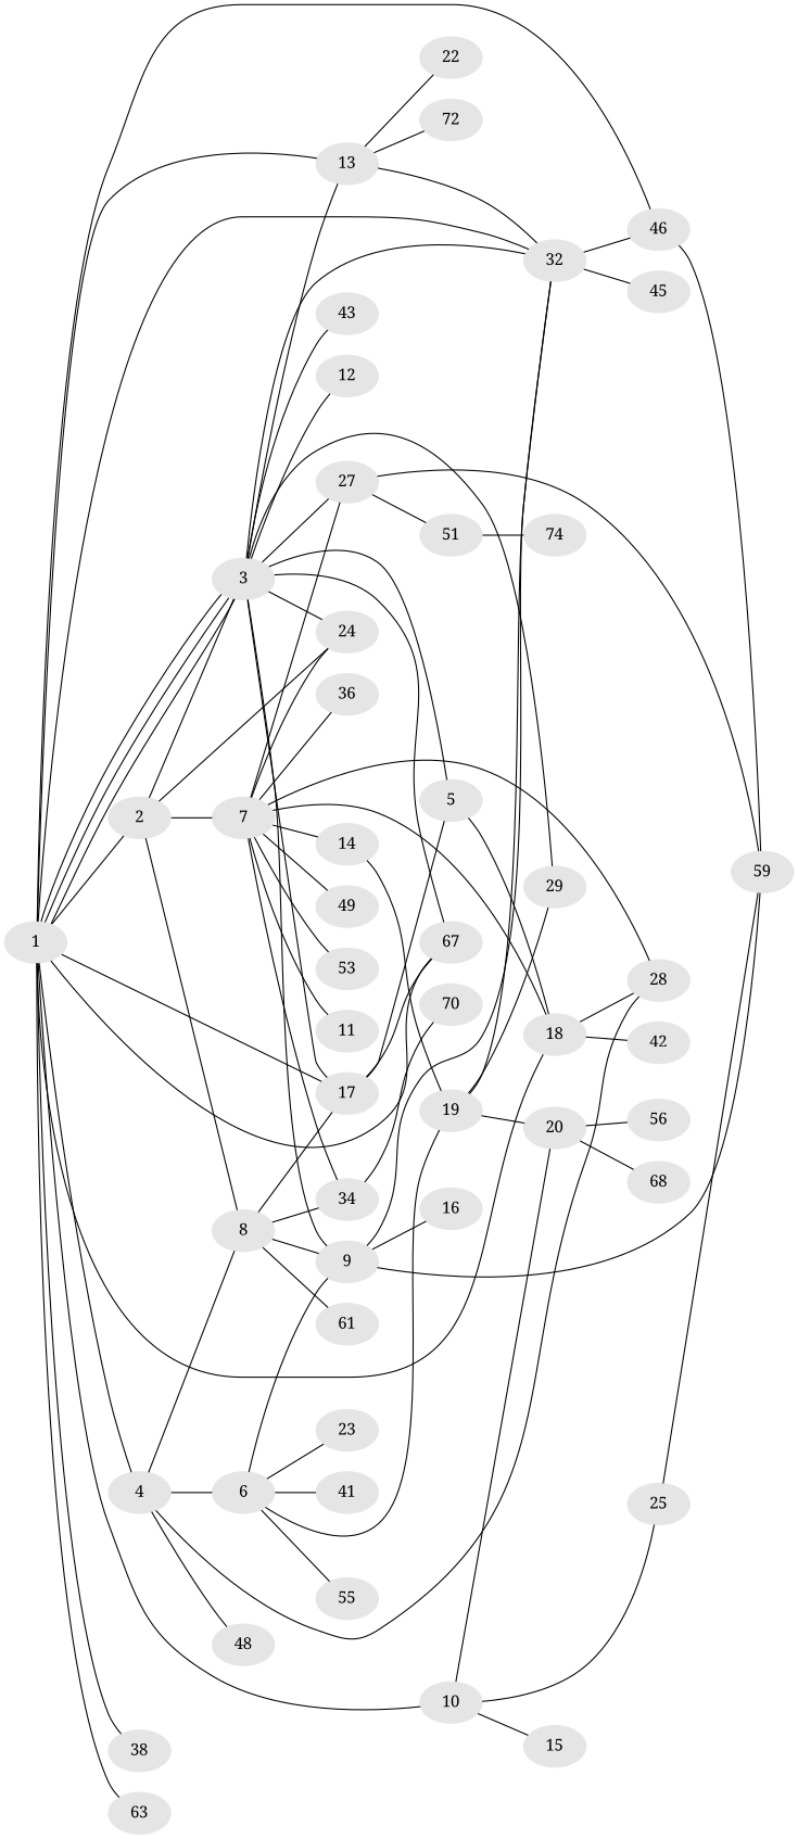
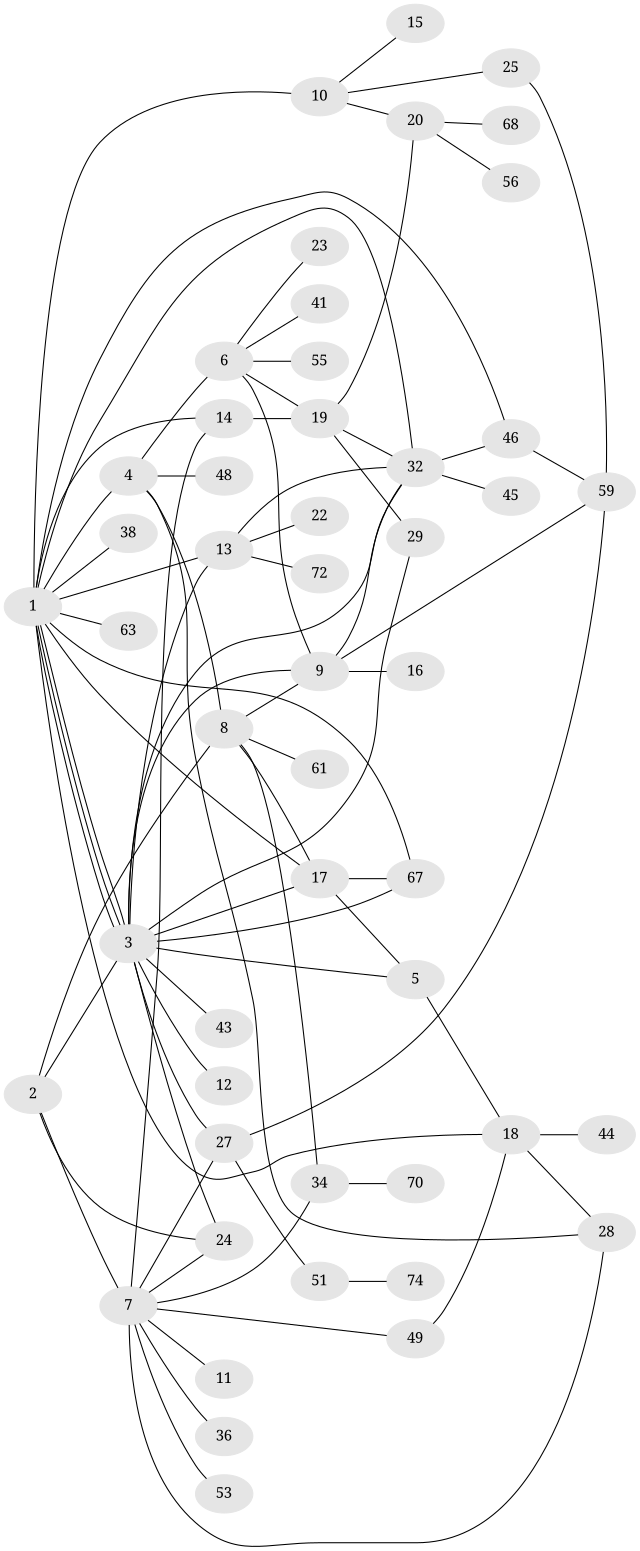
  graph {
    fontname="Noto Serif"
    rankdir=LR
    node [color=gray90 fontname="Noto Serif" style=filled]
    edge [fontname="Noto Serif"]
    1 [super="+37"]
    2 [super="+70"]
    3 [super="+21"]
    4 [super="+32"]
    10 [super="+73"]
    13 [super="+47"]
    17 [super="+33"]
    18 [super="+30"]
    38
    n10 [label=32 super="+40"]
    46
    63
    67
    7 [super="+50"]
    8 [super="+60"]
    24 [super="+35"]
    5
    9 [super="+42"]
    12
    27 [super="+57"]
    29 [super="+31"]
    43 [super="+58"]
    6 [super="+52"]
    28
    48
    15
    20 [super="+54"]
    25
    22
    72
-   44 [label=42]
+   44
    45
    59 [super="+69"]
    34 [super="+66"]
    11
    14 [super="+64"]
    36
    49
    53
    61
    16
    51
    19 [super="+26"]
    23 [super="+65"]
    41
    55
    n47 [label=70]
    56
    68
    74
-   1 -- 2
+   1 -- 14
    1 -- 3
    1 -- 3
    1 -- 3
    1 -- 4
    1 -- 10
    1 -- 13 [weight=2]
    1 -- 17
    1 -- 18 [weight=2]
    1 -- 38
    1 -- n10
    1 -- 46
    1 -- 63
    1 -- 67
    2 -- 3
    2 -- 7
    2 -- 8
    2 -- 24
    3 -- 13
    3 -- 17
    3 -- n10
    3 -- 67
    3 -- 24
    3 -- 5
    3 -- 9
    3 -- 12
    3 -- 27
    3 -- 29
    3 -- 43
    4 -- 8
    4 -- 6
    4 -- 28
    4 -- 48
    10 -- 15
    10 -- 20
    10 -- 25
    13 -- n10
    13 -- 22
    13 -- 72
    17 -- 67
    17 -- 5
    18 -- 28
    18 -- 44
    n10 -- 46
    n10 -- 45
    46 -- 59
-   7 -- 18
+   49 -- 18
    7 -- 24
    7 -- 27
    7 -- 28
    7 -- 34
    7 -- 11
    7 -- 14
    7 -- 36
    7 -- 49
    7 -- 53
    8 -- 17
    8 -- 9
    8 -- 34
    8 -- 61
    5 -- 18
    9 -- n10
    9 -- 59
    9 -- 16
    27 -- 59
    27 -- 51
    6 -- 9
    6 -- 19
    6 -- 23
    6 -- 41
    6 -- 55
    20 -- 56
    20 -- 68
    25 -- 59
    34 -- n47
    14 -- 19 [weight=2]
    51 -- 74
    19 -- n10
    19 -- 29
    19 -- 20
  }
